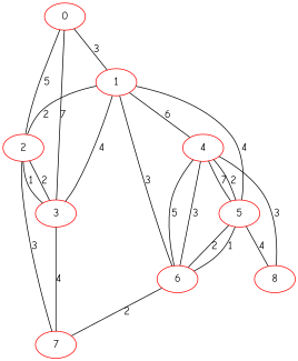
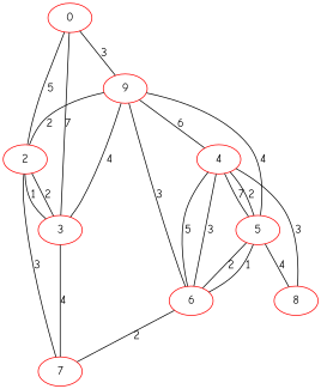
  graph {
    fontname="Comic Neue"
    node [color=red fontname="Comic Neue" weight=1]
    edge [fontname="Comic Neue"]
    0
-   1
+   1 [label=9]
    2
    3
    4
    5
    6
    7
    8
    0 -- 1 [label=3]
    0 -- 2 [label=5]
    0 -- 3 [label=7]
    1 -- 2 [label=2]
    1 -- 3 [label=4]
    1 -- 4 [label=6]
    1 -- 5 [label=4]
    1 -- 6 [label=3]
    2 -- 3 [label=1]
    2 -- 3 [label=2]
    2 -- 7 [label=3]
    3 -- 7 [label=4]
    4 -- 5 [label=7]
    4 -- 5 [label=2]
    4 -- 6 [label=5]
    4 -- 6 [label=3]
    4 -- 8 [label=3]
    5 -- 6 [label=2]
    5 -- 6 [label=1]
    5 -- 8 [label=4]
    6 -- 7 [label=2]
  }
